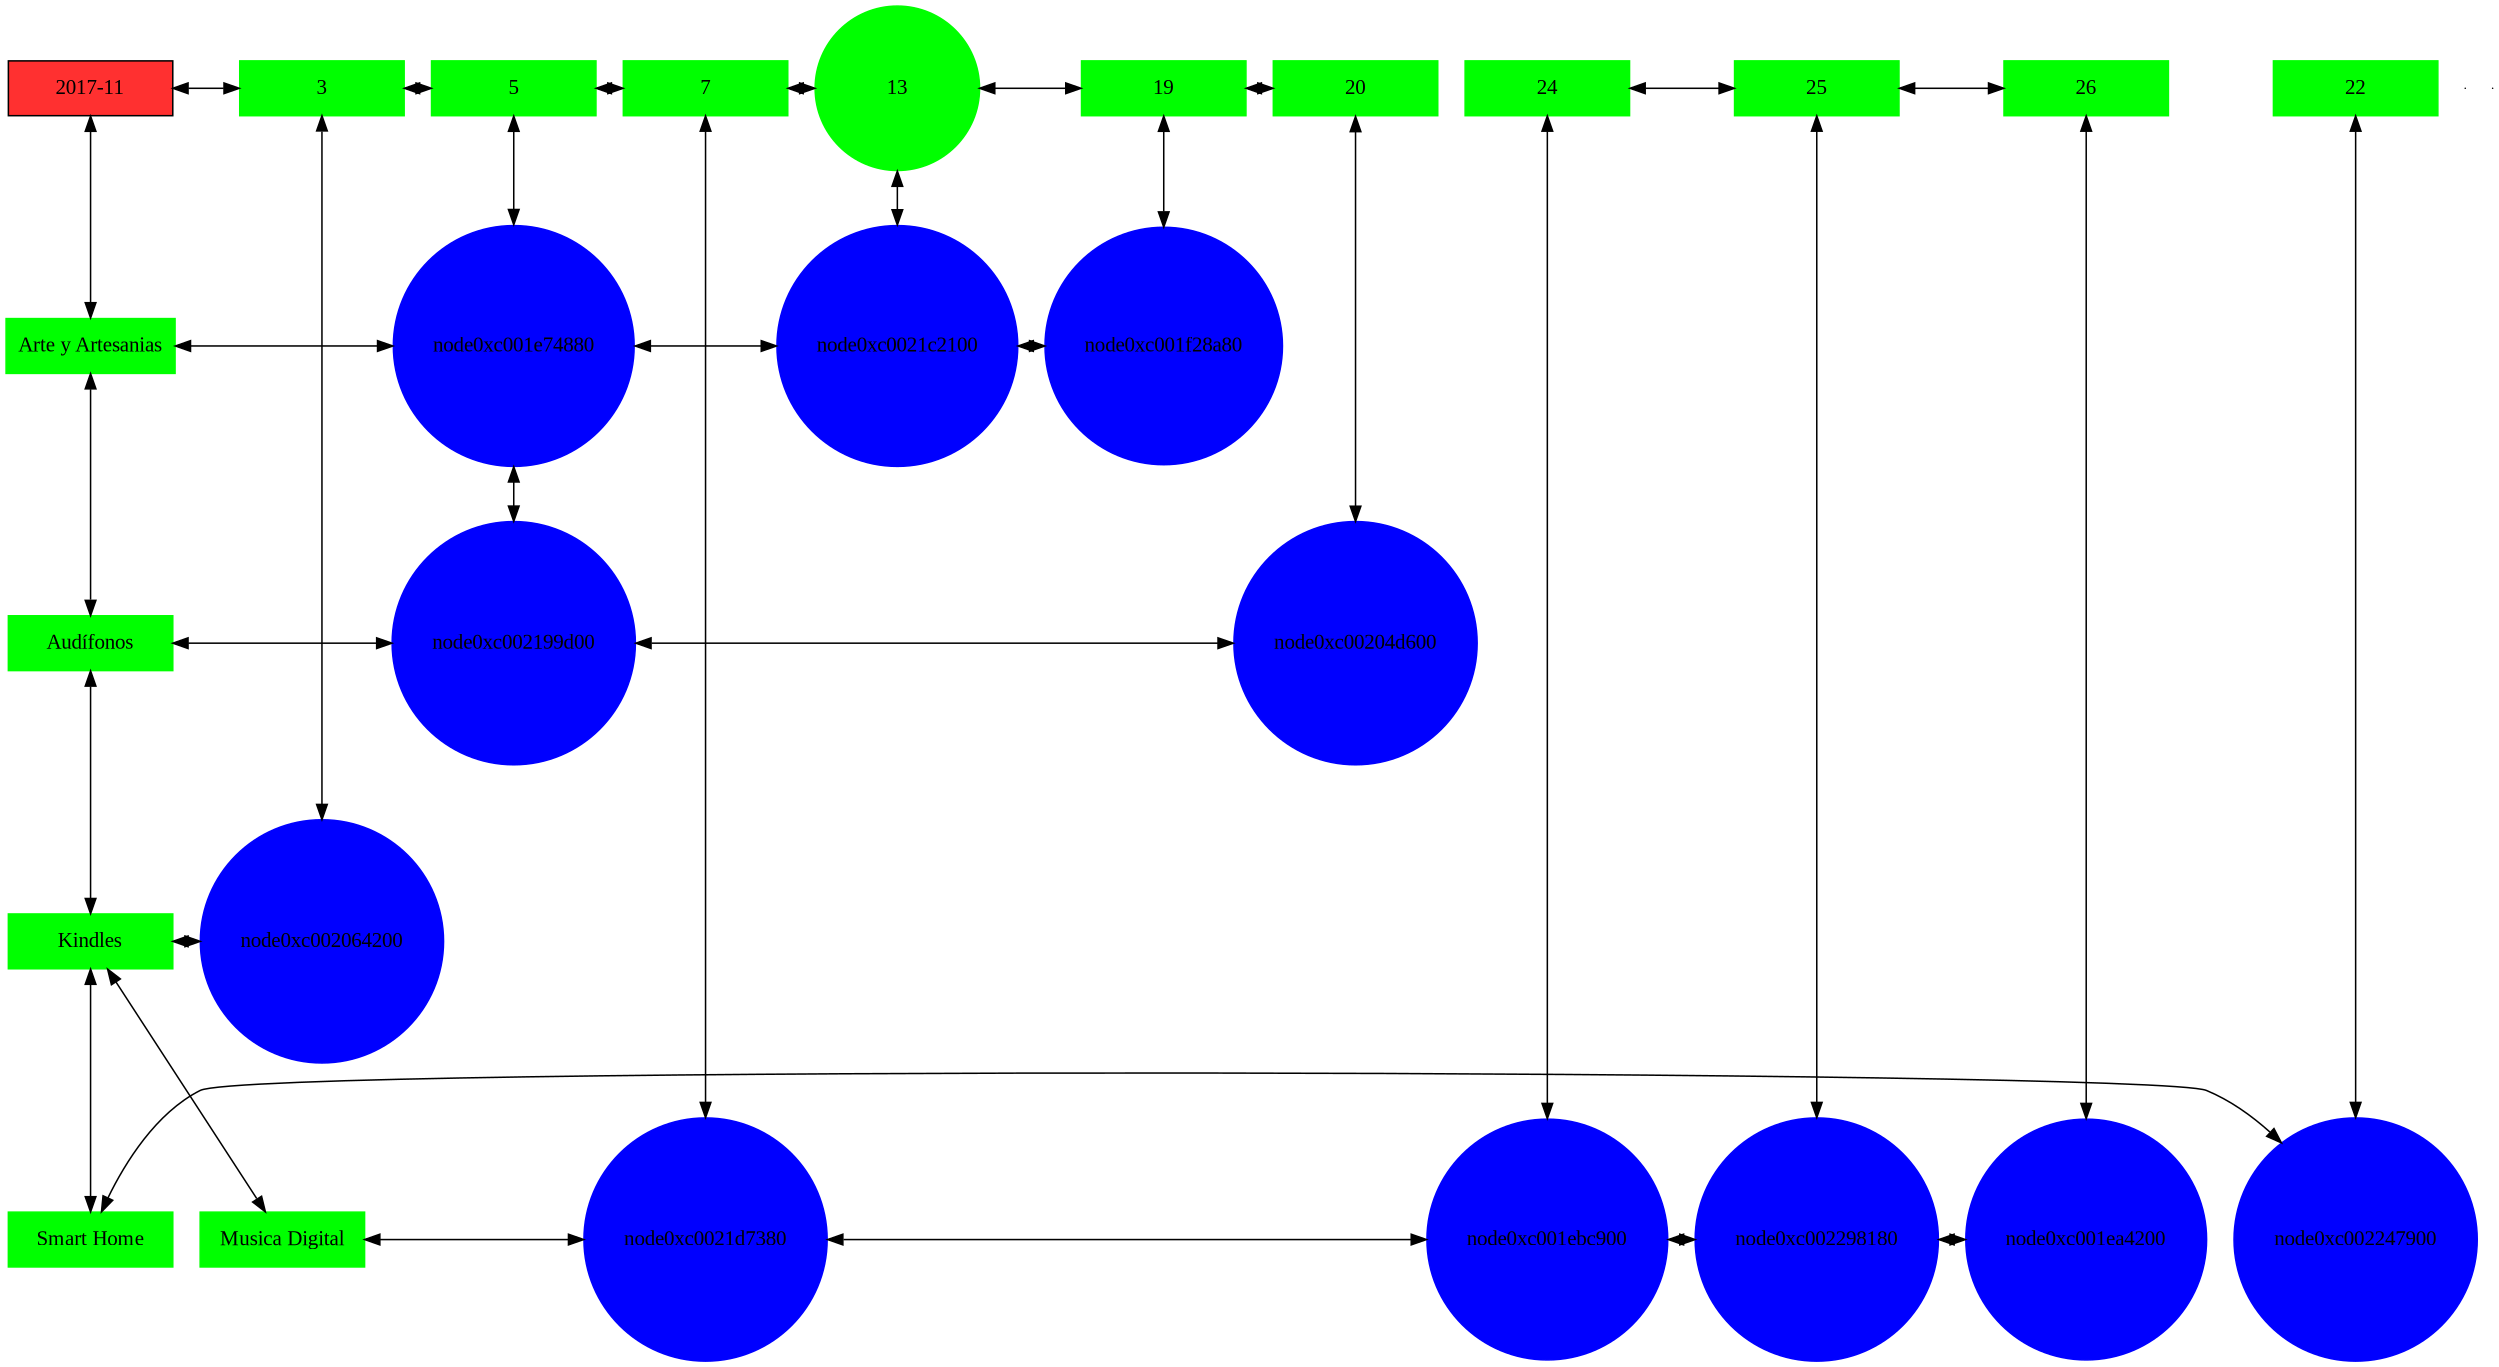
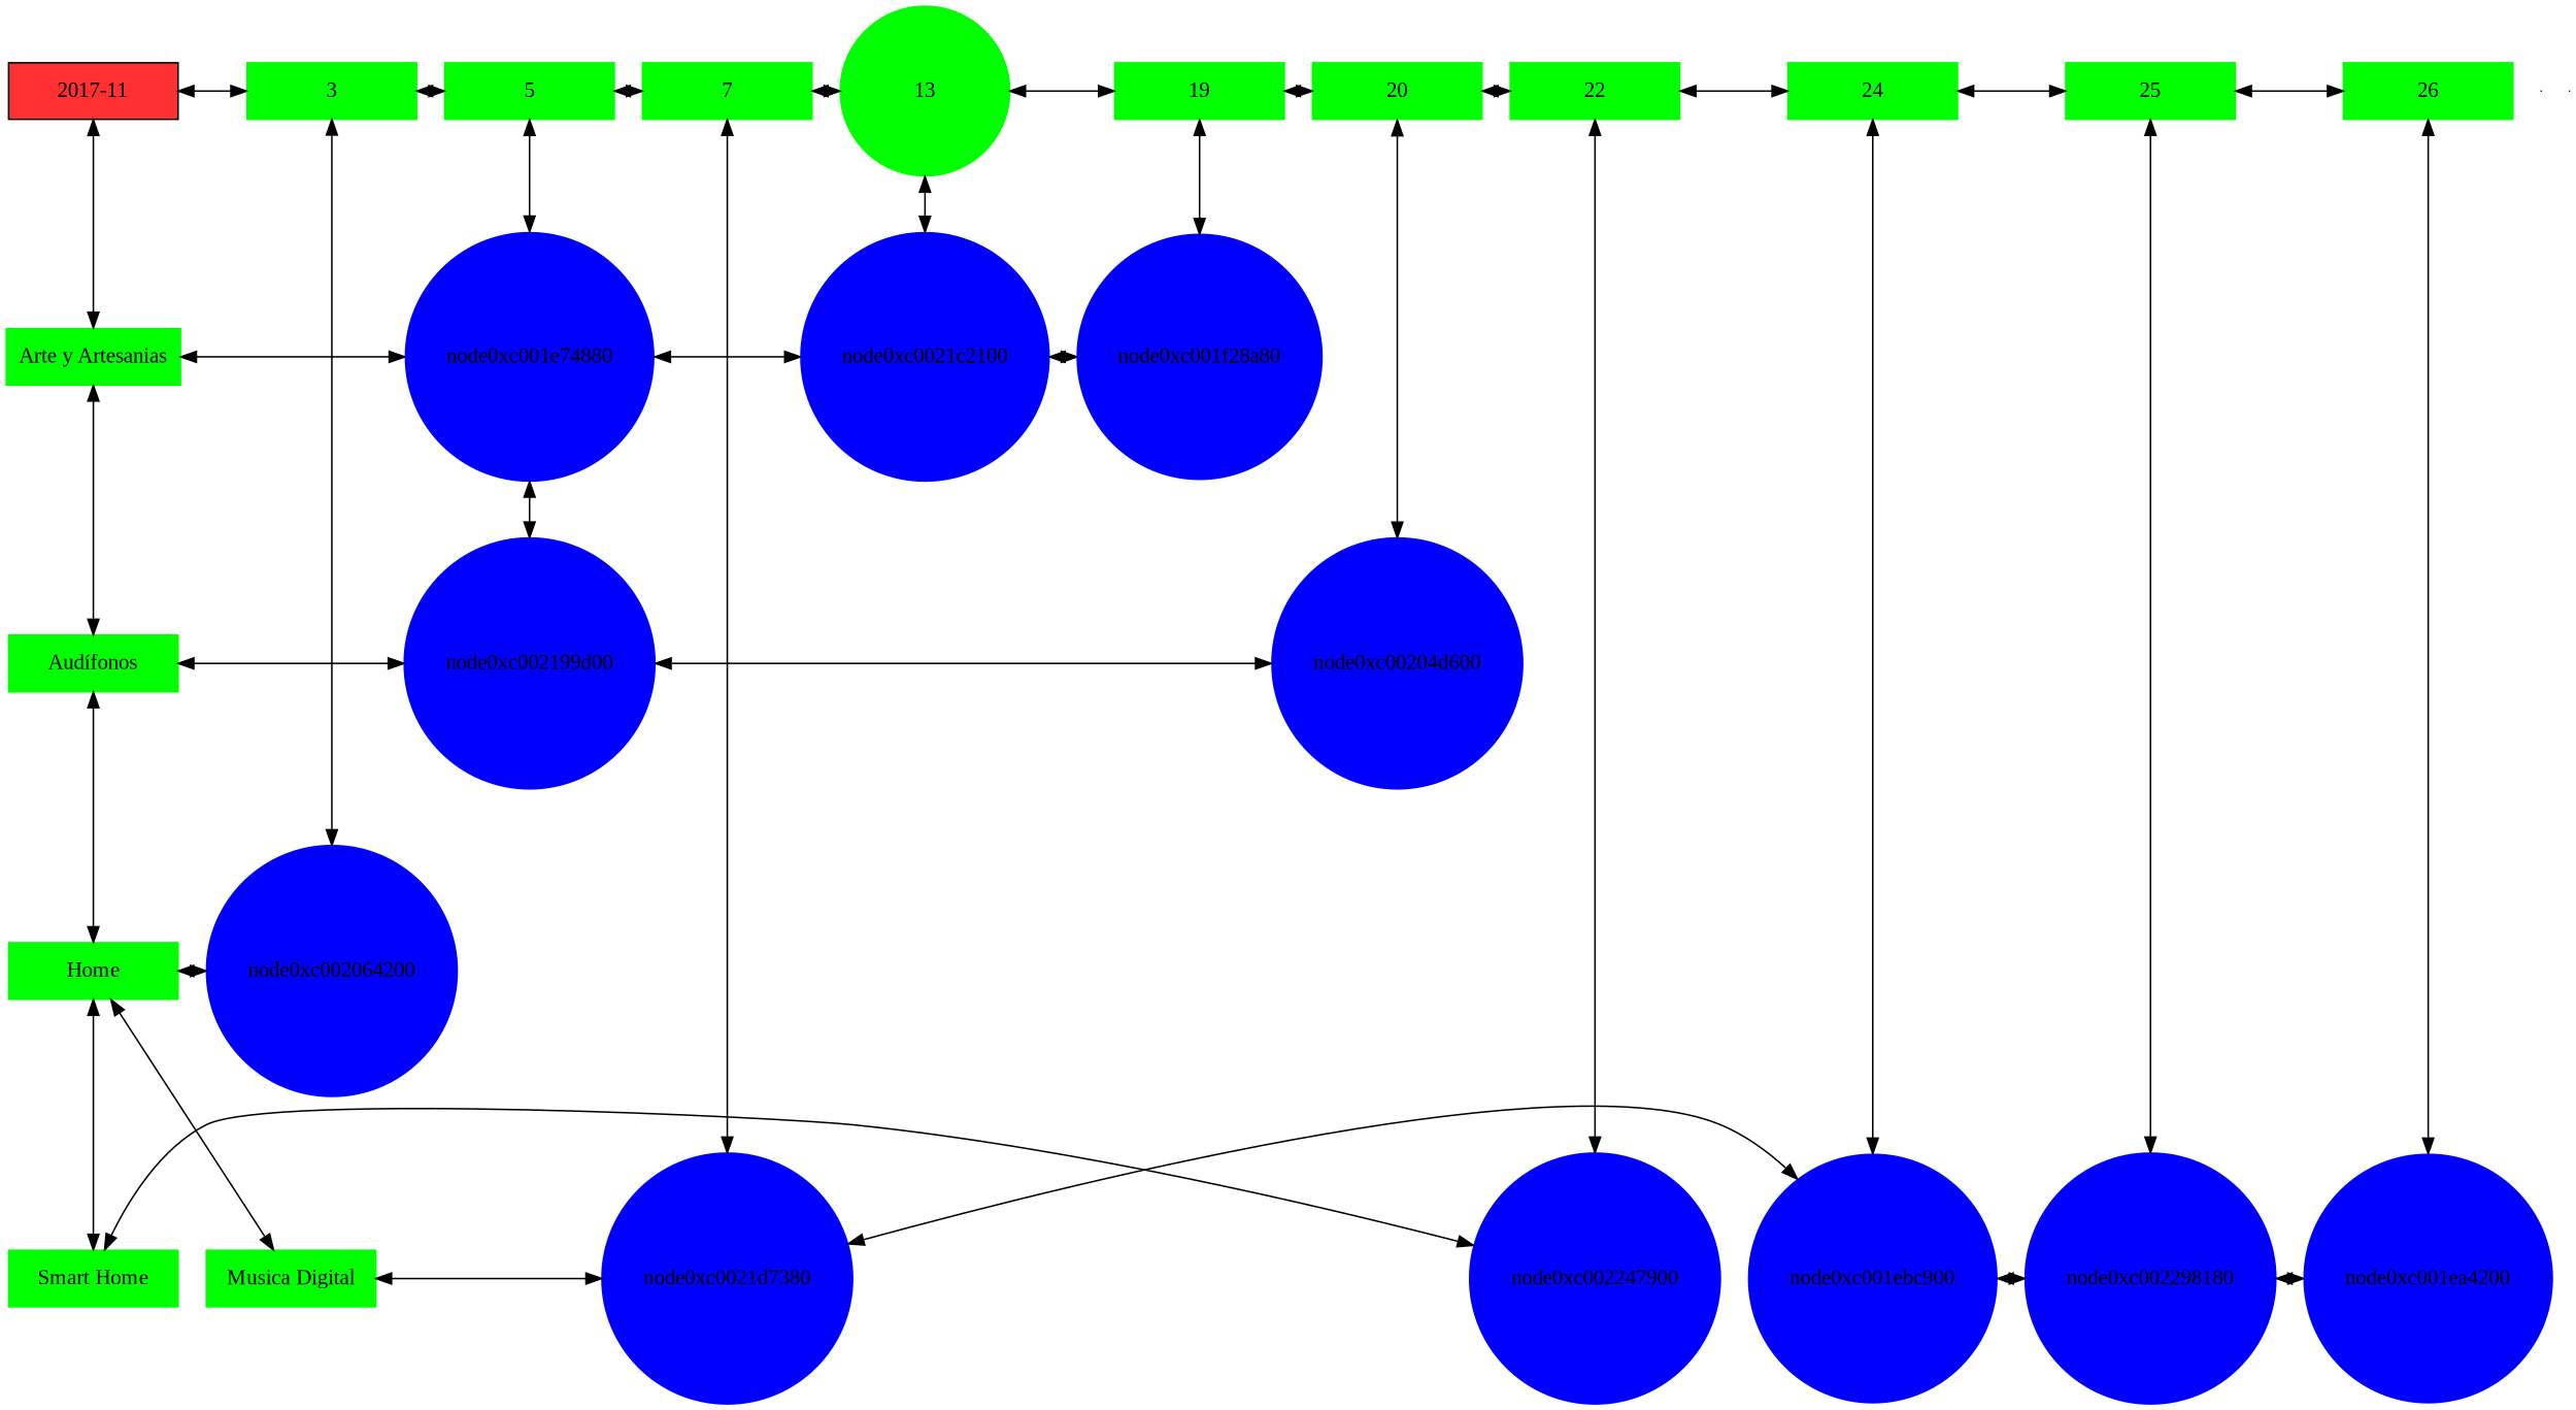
  digraph {
    fontname="Liberation Serif"
    node [fontname="Liberation Serif" group=1 shape=box style=filled color=green]
    edge [dir=both fontname="Liberation Serif"]
    n1 [fillcolor=firebrick1 label="2017-11" width=1.5 color=""]
    n2 [group=3 label=3 width=1.5]
    n3 [group=5 label=5 width=1.5]
    n4 [group=7 label=7 width=1.5]
    n5 [group=13 label=13 shape=circle width=1.5]
    n6 [group=19 label=19 width=1.5]
    n7 [group=20 label=20 width=1.5]
    n8 [group=22 label=22 width=1.5]
    n9 [group=24 label=24 width=1.5]
    n10 [group=25 label=25 width=1.5]
    n11 [group=26 label=26 width=1.5]
    n12 [label="Arte y Artesanias" width=1.5]
    node0xc001e74880 [color=blue group=5 shape=circle width=0.5]
    node0xc0021c2100 [color=blue group=13 shape=circle width=0.5]
    node0xc001f28a80 [color=blue group=19 shape=circle width=0.5]
    n16 [label="Audífonos" width=1.5]
    node0xc002199d00 [color=blue group=5 shape=circle width=0.5]
    node0xc00204d600 [color=blue group=20 shape=circle width=0.5]
-   n19 [label=Kindles width=1.5]
+   n19 [label=Home width=1.5]
    node0xc002064200 [color=blue group=3 shape=circle width=0.5]
    node0xc002298180 [color=blue group=25 shape=circle width=0.5]
    node0xc001ea4200 [color=blue group=26 shape=circle width=0.5]
    n23 [label="Musica Digital" width=1.5]
    node0xc0021d7380 [color=blue group=7 shape=circle width=0.5]
    node0xc001ebc900 [color=blue group=24 shape=circle width=0.5]
    n26 [label="Smart Home" width=1.5]
    node0xc002247900 [color=blue group=22 shape=circle width=0.5]
    e0 [shape=point width=0 group="" style="" color=""]
    e1 [shape=point width=0 group="" style="" color=""]
    subgraph sub_1 {
      rank=same
      n1
      n2
    }
    subgraph sub_2 {
      rank=same
      n2
      n3
    }
    subgraph sub_3 {
      rank=same
      n3
      n4
    }
    subgraph sub_4 {
      rank=same
      n4
      n5
    }
    subgraph sub_5 {
      rank=same
      n5
      n6
    }
    subgraph sub_6 {
      rank=same
      n6
      n7
    }
    subgraph sub_7 {
      rank=same
      n7
      n8
    }
    subgraph sub_8 {
      rank=same
      n8
      n9
    }
    subgraph sub_9 {
      rank=same
      n9
      n10
    }
    subgraph sub_10 {
      rank=same
      n10
      n11
    }
    subgraph sub_11 {
      rank=same
      n12
      node0xc001e74880
    }
    subgraph sub_12 {
      rank=same
      node0xc001e74880
      node0xc0021c2100
    }
    subgraph sub_13 {
      rank=same
      node0xc0021c2100
      node0xc001f28a80
    }
    subgraph sub_14 {
      rank=same
      n16
      node0xc002199d00
    }
    subgraph sub_15 {
      rank=same
      node0xc002199d00
      node0xc00204d600
    }
    subgraph sub_16 {
      rank=same
      n19
      node0xc002064200
    }
    subgraph sub_17 {
      rank=same
      node0xc002298180
      node0xc001ea4200
    }
    subgraph sub_18 {
      rank=same
      n23
      node0xc0021d7380
    }
    subgraph sub_19 {
      rank=same
      node0xc0021d7380
      node0xc001ebc900
    }
    subgraph sub_20 {
      rank=same
      node0xc002298180
      node0xc001ebc900
    }
    subgraph sub_21 {
      rank=same
      n26
      node0xc002247900
    }
    n1 -> n2
    n1 -> n12
    n2 -> n3
    n2 -> node0xc002064200
    n3 -> n4
    n3 -> node0xc001e74880
    n4 -> n5
    n4 -> node0xc0021d7380
    n5 -> n6
    n5 -> node0xc0021c2100
    n6 -> n7
    n6 -> node0xc001f28a80
+   n7 -> n8
    n7 -> node0xc00204d600
+   n8 -> n9
    n8 -> node0xc002247900
    n9 -> n10
    n9 -> node0xc001ebc900
    n10 -> n11
    n10 -> node0xc002298180
    n11 -> node0xc001ea4200
    n12 -> node0xc001e74880
    n12 -> n16
    node0xc001e74880 -> node0xc0021c2100
    node0xc001e74880 -> node0xc002199d00
    node0xc0021c2100 -> node0xc001f28a80
    n16 -> node0xc002199d00
    n16 -> n19
    node0xc002199d00 -> node0xc00204d600
    n19 -> node0xc002064200
    n19 -> n23
    n19 -> n26
    node0xc002298180 -> node0xc001ea4200
    n23 -> node0xc0021d7380
    node0xc0021d7380 -> node0xc001ebc900
    node0xc001ebc900 -> node0xc002298180
    n26 -> node0xc002247900
  }
